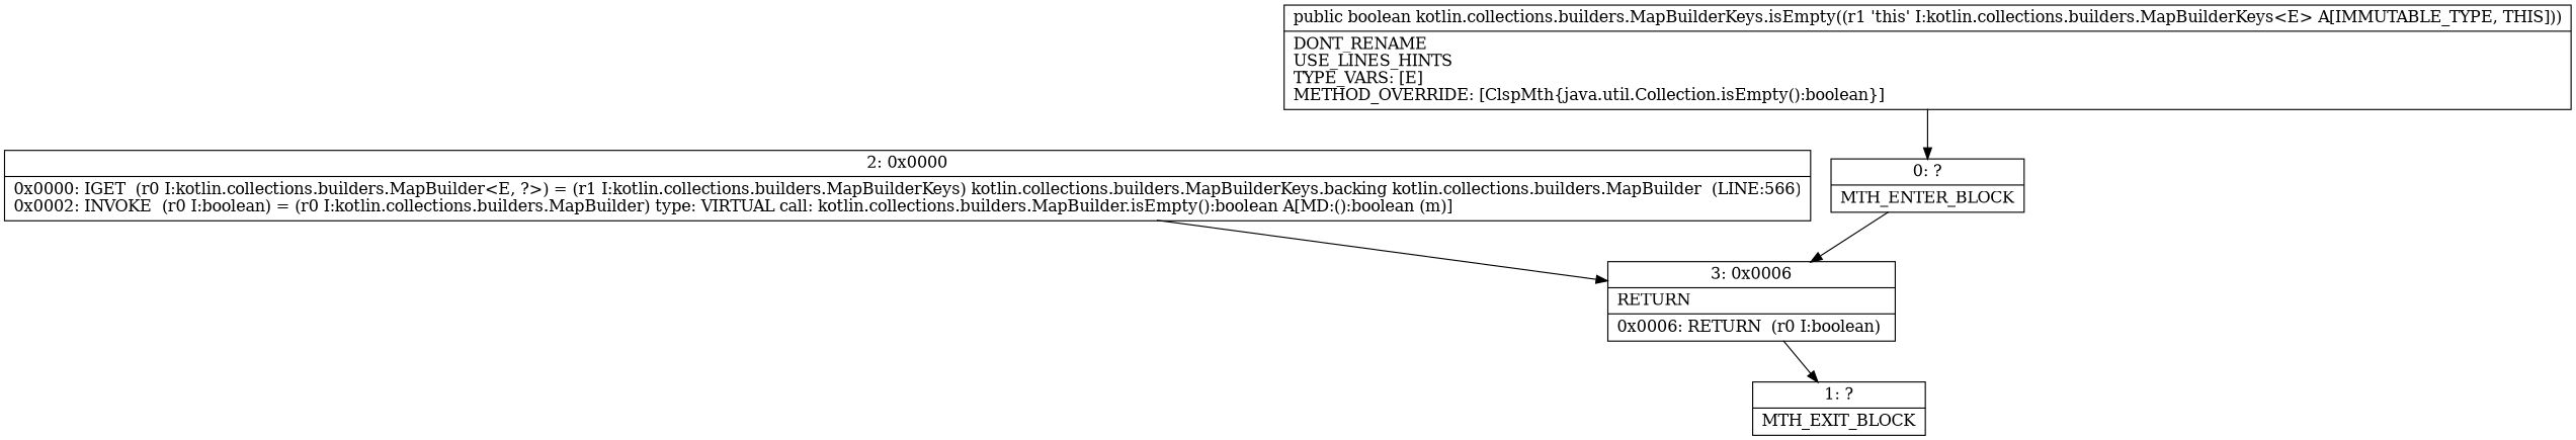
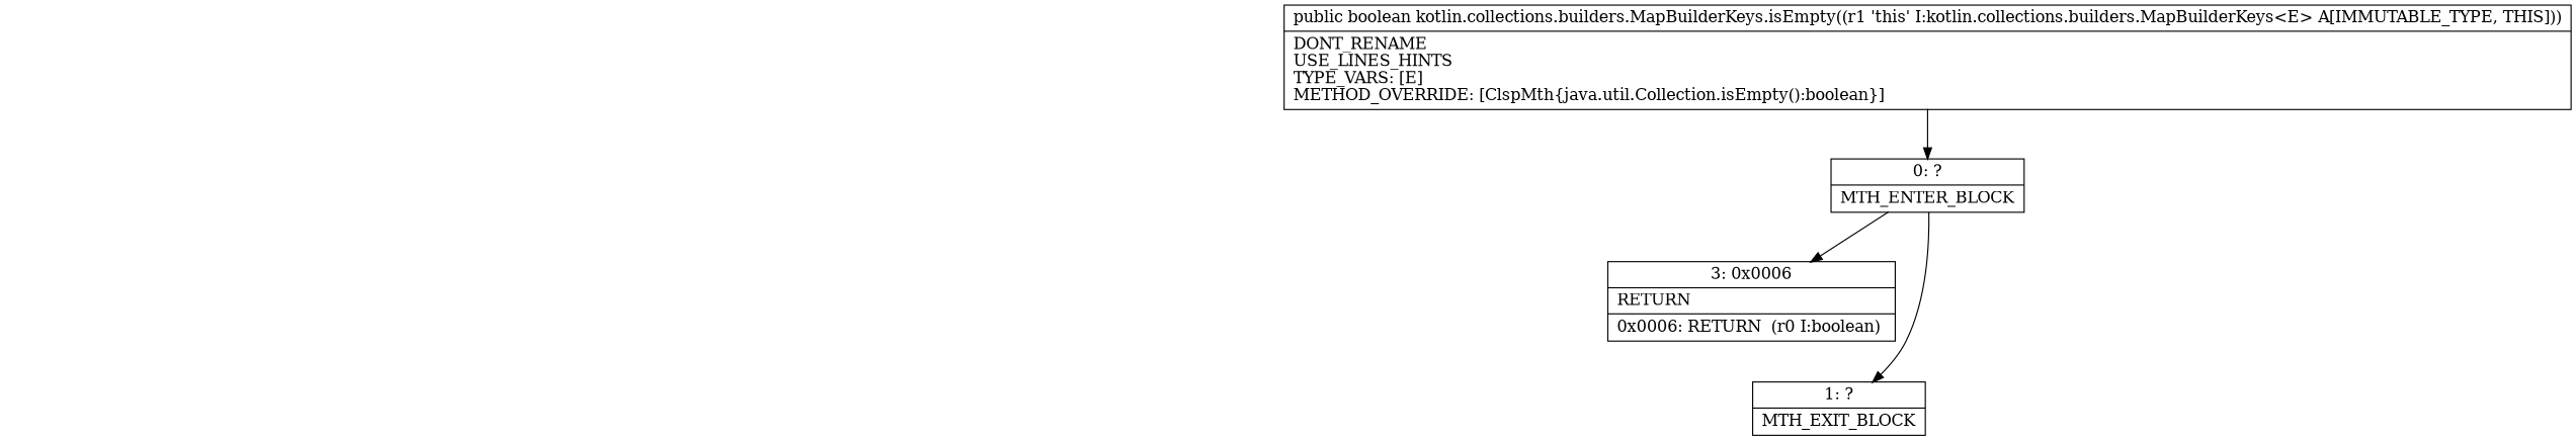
  digraph {
    node [shape=record]
    n1 [label="{0\:\ ?|MTH_ENTER_BLOCK\l}"]
    n2 [label="{3\:\ 0x0006|RETURN\l|0x0006: RETURN  (r0 I:boolean) \l}"]
-   n3 [label="{2\:\ 0x0000|0x0000: IGET  (r0 I:kotlin.collections.builders.MapBuilder\<E, ?\>) = (r1 I:kotlin.collections.builders.MapBuilderKeys) kotlin.collections.builders.MapBuilderKeys.backing kotlin.collections.builders.MapBuilder  (LINE:566)\l0x0002: INVOKE  (r0 I:boolean) = (r0 I:kotlin.collections.builders.MapBuilder) type: VIRTUAL call: kotlin.collections.builders.MapBuilder.isEmpty():boolean A[MD:():boolean (m)]\l}"]
    n4 [label="{1\:\ ?|MTH_EXIT_BLOCK\l}"]
    n5 [label="{public boolean kotlin.collections.builders.MapBuilderKeys.isEmpty((r1 'this' I:kotlin.collections.builders.MapBuilderKeys\<E\> A[IMMUTABLE_TYPE, THIS]))  | DONT_RENAME\lUSE_LINES_HINTS\lTYPE_VARS: [E]\lMETHOD_OVERRIDE: [ClspMth\{java.util.Collection.isEmpty():boolean\}]\l}"]
    n1 -> n2
-   n2 -> n4
-   n3 -> n2
+   n1 -> n4
    n5 -> n1
  }
